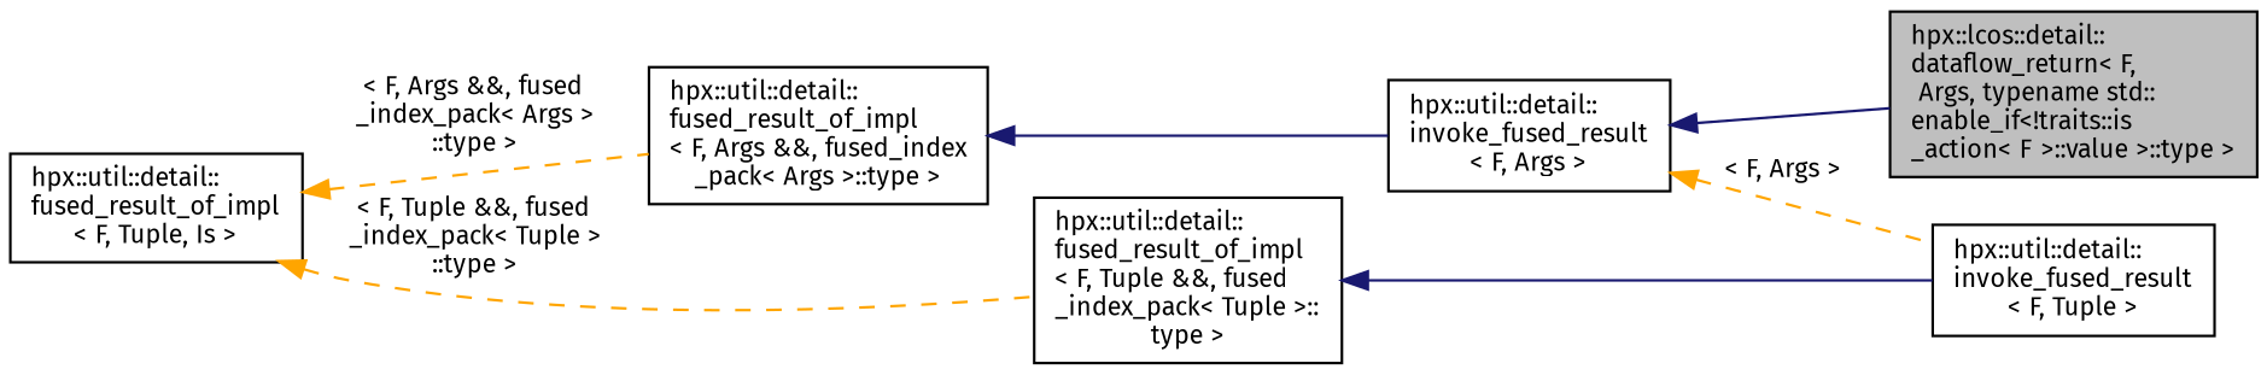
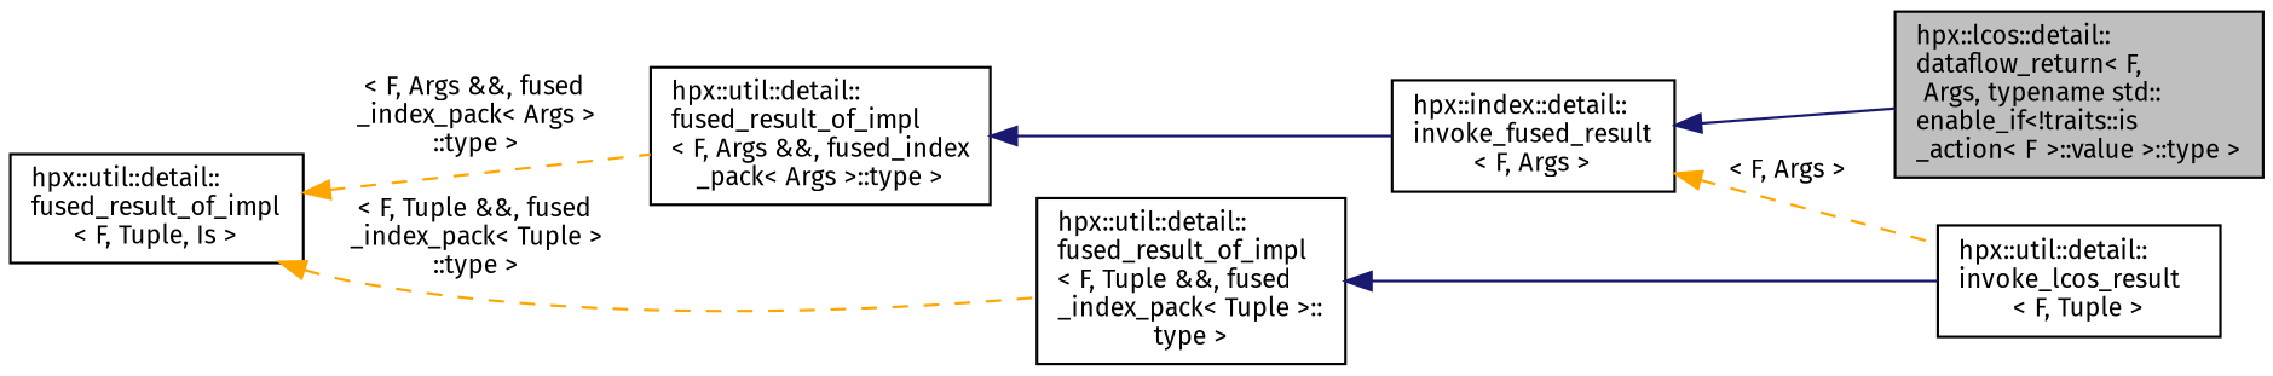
  digraph {
    fontname="Fira Sans"
    rankdir=LR
    node [color=black fillcolor=white fontname="Fira Sans" fontsize=10 shape=record style=filled]
    edge [color=midnightblue dir=back fontname="Fira Sans" fontsize=10 labelfontname=Helvetica labelfontsize=10 style=solid]
    n1 [fillcolor=grey75 fontcolor=black height=0.2 label="hpx::lcos::detail::\ldataflow_return\< F,\l Args, typename std::\lenable_if\<!traits::is\l_action\< F \>::value \>::type \>" width=0.4]
-   n2 [height=0.2 label="hpx::util::detail::\linvoke_fused_result\l\< F, Args \>" width=0.4]
-   n3 [height=0.2 label="hpx::util::detail::\linvoke_fused_result\l\< F, Tuple \>" width=0.4]
+   n2 [height=0.2 label="hpx::index::detail::\linvoke_fused_result\l\< F, Args \>" width=0.4]
+   n3 [height=0.2 label="hpx::util::detail::\linvoke_lcos_result\l\< F, Tuple \>" width=0.4]
    n4 [height=0.2 label="hpx::util::detail::\lfused_result_of_impl\l\< F, Args &&, fused_index\l_pack\< Args \>::type \>" width=0.4]
    n5 [height=0.2 label="hpx::util::detail::\lfused_result_of_impl\l\< F, Tuple, Is \>" width=0.4]
    n6 [height=0.2 label="hpx::util::detail::\lfused_result_of_impl\l\< F, Tuple &&, fused\l_index_pack\< Tuple \>::\ltype \>" width=0.4]
    n2 -> n1
    n2 -> n3 [color=orange label=" \< F, Args \>" style=dashed]
    n4 -> n2
    n5 -> n4 [color=orange label=" \< F, Args &&, fused\l_index_pack\< Args \>\l::type \>" style=dashed]
    n5 -> n6 [color=orange label=" \< F, Tuple &&, fused\l_index_pack\< Tuple \>\l::type \>" style=dashed]
    n6 -> n3
  }
